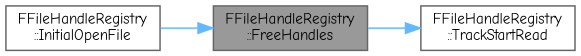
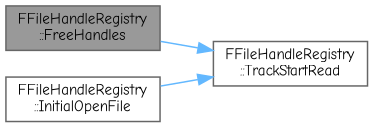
  digraph {
    fontname="Comic Neue"
    rankdir=RL
    node [color=grey40 fillcolor=white fontname="Comic Neue" fontsize=10 shape=box style=filled]
    edge [color=steelblue1 dir=back fontname="Comic Neue" fontsize=10 labelfontname=Helvetica labelfontsize=10 style=solid]
    n1 [color=gray40 fillcolor=grey60 fontcolor=black height=0.2 label="FFileHandleRegistry\l::FreeHandles" width=0.4]
    n2 [height=0.2 label="FFileHandleRegistry\l::InitialOpenFile" width=0.4]
    n3 [height=0.2 label="FFileHandleRegistry\l::TrackStartRead" width=0.4]
-   n1 -> n2
+   n3 -> n2
    n3 -> n1
  }
